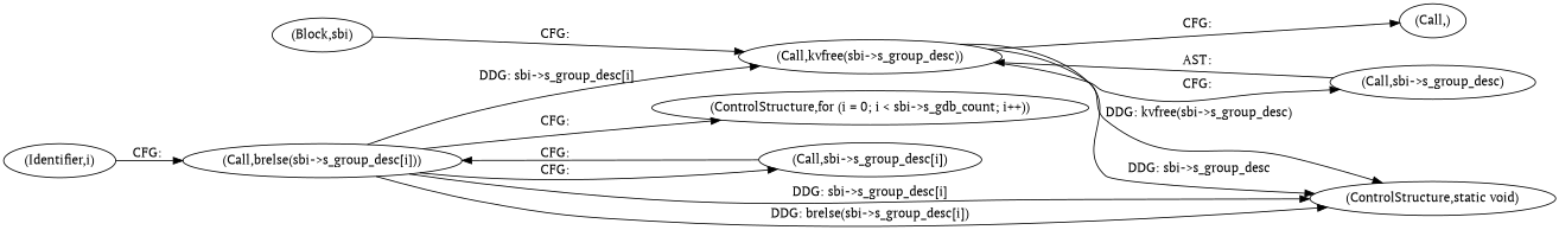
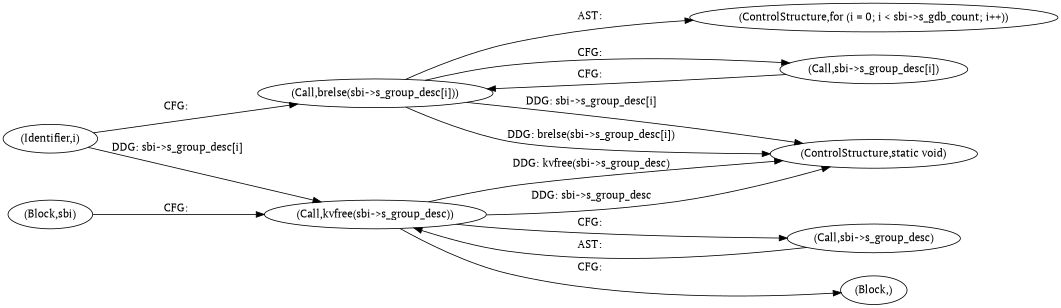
  digraph {
    fontname="PT Serif"
    rankdir=LR
    node [fontname="PT Serif"]
    edge [fontname="PT Serif"]
    n1 [label="(Call,brelse(sbi->s_group_desc[i]))"]
    n2 [label="(Call,kvfree(sbi->s_group_desc))"]
    n3 [label="(ControlStructure,for (i = 0; i < sbi->s_gdb_count; i++))"]
    n4 [label="(ControlStructure,static void)"]
    n5 [label="(Call,sbi->s_group_desc[i])"]
    n6 [label="(Call,sbi->s_group_desc)"]
-   n7 [label="(Call,)"]
+   n7 [label="(Block,)"]
    n8 [label="(Block,sbi)"]
    n9 [label="(Identifier,i)"]
-   n1 -> n2 [label="DDG: sbi->s_group_desc[i]"]
-   n1 -> n3 [label="CFG: "]
+   n9 -> n2 [label="DDG: sbi->s_group_desc[i]"]
+   n1 -> n3 [label="AST: "]
    n1 -> n4 [label="DDG: sbi->s_group_desc[i]"]
    n1 -> n4 [label="DDG: brelse(sbi->s_group_desc[i])"]
    n1 -> n5 [label="CFG: "]
    n2 -> n4 [label="DDG: kvfree(sbi->s_group_desc)"]
    n2 -> n4 [label="DDG: sbi->s_group_desc"]
    n2 -> n6 [label="CFG: "]
    n2 -> n7 [label="CFG: "]
    n5 -> n1 [label="CFG: "]
    n6 -> n2 [label="AST: "]
    n8 -> n2 [label="CFG: "]
    n9 -> n1 [label="CFG: "]
  }
